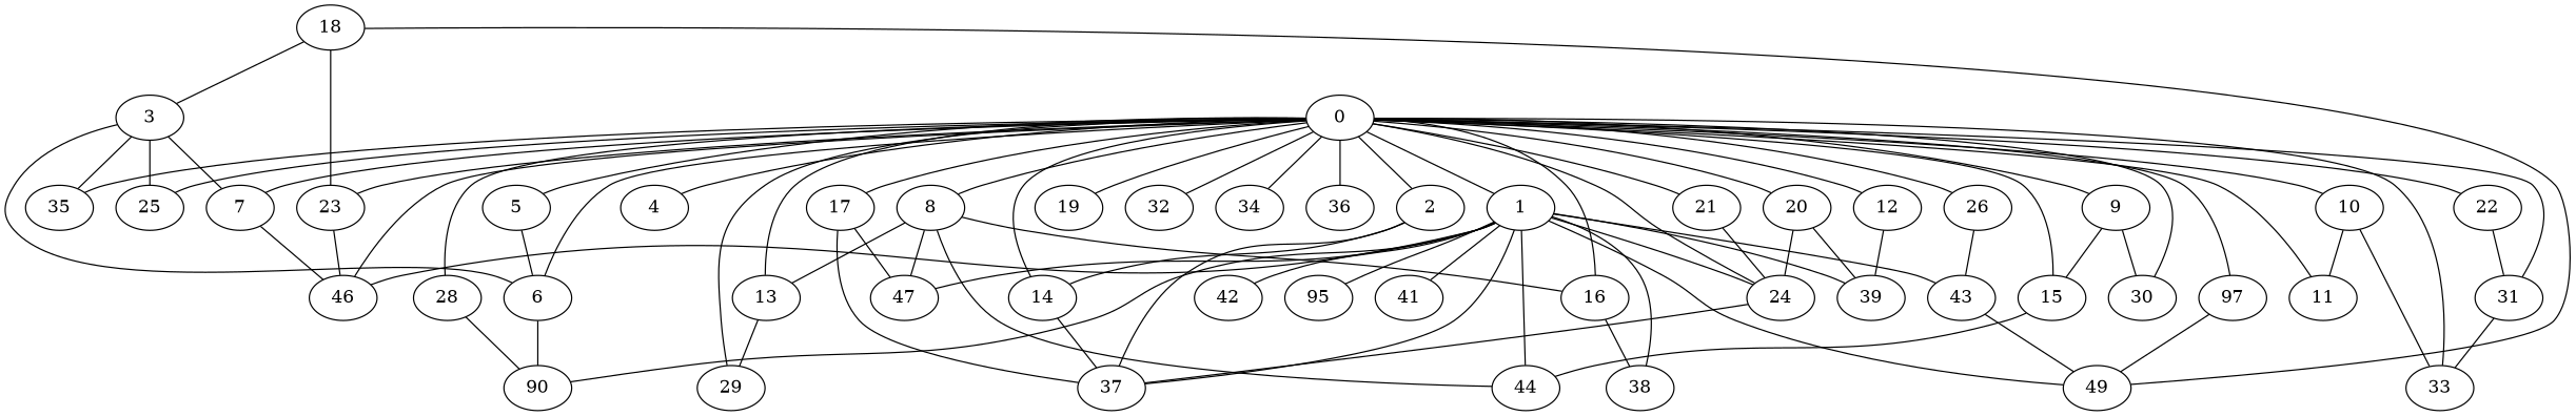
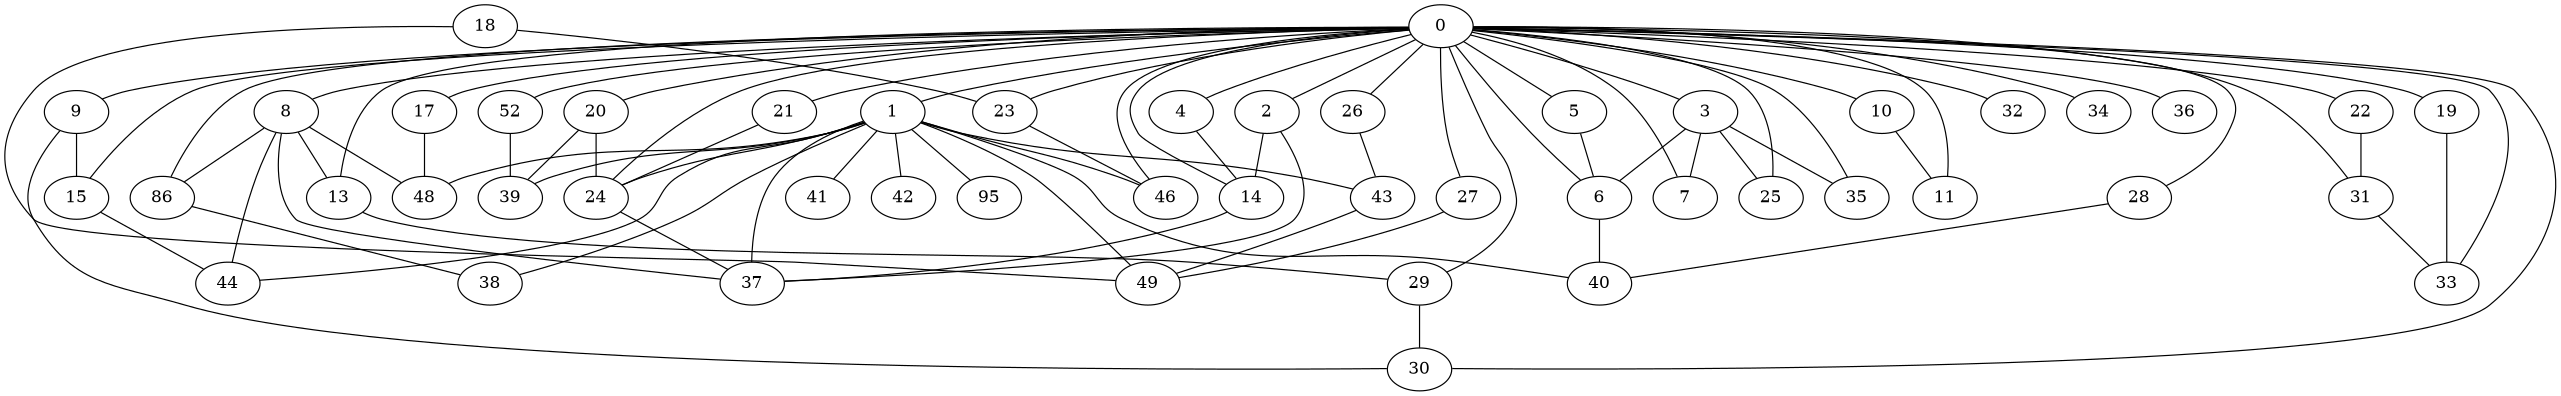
  graph {
    0
    1
    2
    3
    4
    5
    6
    7
    8
    9
    10
    11
-   12
+   12 [label=52]
    13
    14
    15
-   16
+   16 [label=86]
    17
    19
    20
    21
    22
    23
    24
    25
    26
-   27 [label=97]
+   27
    28
    29
    30
    31
    32
    33
    34
    35
    36
    46
    37
    38
    39
-   40 [label=90]
+   40
    41
    42
    43
    44
    n46 [label=95]
-   47
+   47 [label=48]
    49
    18
    0 -- 1
    0 -- 2
-   18 -- 3
+   0 -- 3
    0 -- 4
    0 -- 5
    0 -- 6
    0 -- 7
    0 -- 8
    0 -- 9
    0 -- 10
    0 -- 11
    0 -- 12
    0 -- 13
    0 -- 14
    0 -- 15
    0 -- 16
    0 -- 17
    0 -- 19
    0 -- 20
    0 -- 21
    0 -- 22
    0 -- 23
    0 -- 24
    0 -- 25
    0 -- 26
    0 -- 27
    0 -- 28
    0 -- 29
    0 -- 30
    0 -- 31
    0 -- 32
    0 -- 33
    0 -- 34
    0 -- 35
    0 -- 36
    0 -- 46
    1 -- 24
    1 -- 46
    1 -- 37
    1 -- 38
    1 -- 39
    1 -- 40
    1 -- 41
    1 -- 42
    1 -- 43
    1 -- 44
    1 -- n46
    1 -- 47
    1 -- 49
    2 -- 14
    2 -- 37
    3 -- 6
    3 -- 7
    3 -- 25
    3 -- 35
+   4 -- 14
    5 -- 6
    6 -- 40
-   7 -- 46
    8 -- 13
    8 -- 16
    8 -- 44
    8 -- 47
    9 -- 15
    9 -- 30
    10 -- 11
-   10 -- 33
+   19 -- 33
    12 -- 39
    13 -- 29
    14 -- 37
    15 -- 44
    16 -- 38
-   17 -- 37
+   8 -- 37
    17 -- 47
    20 -- 24
    20 -- 39
    21 -- 24
    22 -- 31
    23 -- 46
    24 -- 37
    26 -- 43
    27 -- 49
    28 -- 40
+   29 -- 30
    31 -- 33
    43 -- 49
    18 -- 23
    18 -- 49
  }
